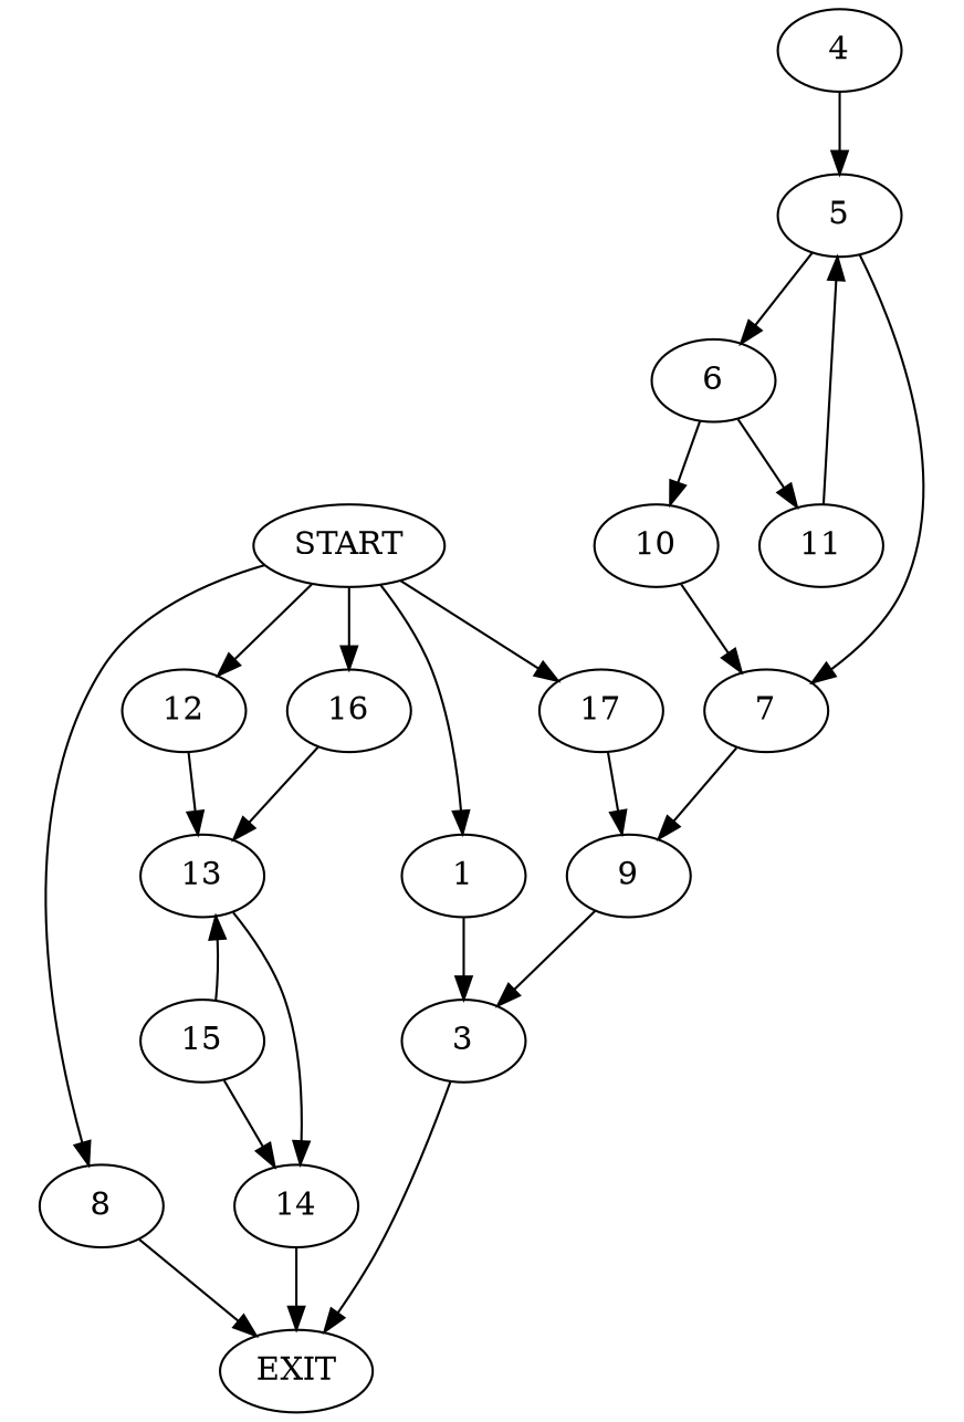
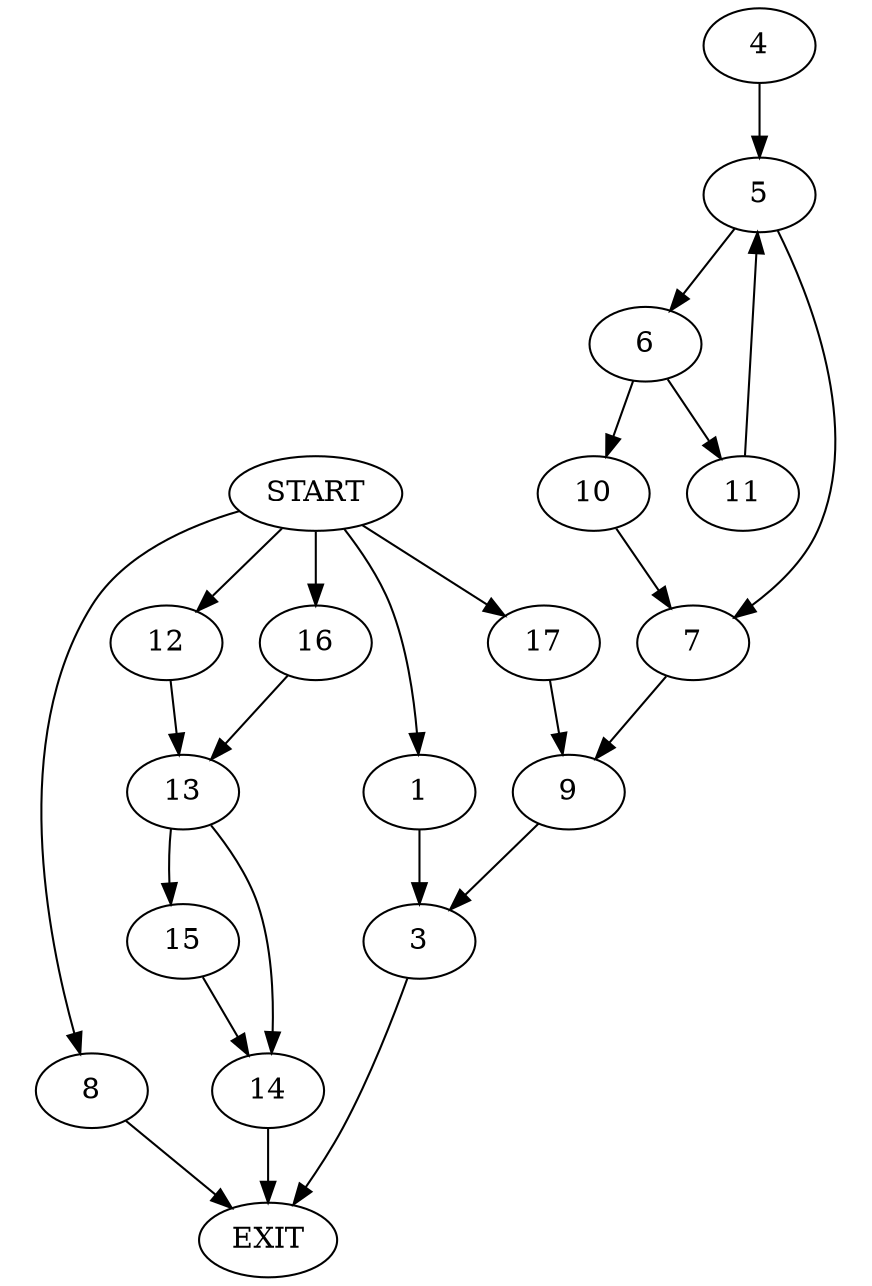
  digraph {
    n1 [label=START]
    1
    8
    12
    16
    17
    3
    n8 [label=EXIT]
    13
    9
    4
    5
    6
    7
    10
    11
    14
    15
    n1 -> 1
    n1 -> 8
    n1 -> 12
    n1 -> 16
    n1 -> 17
    1 -> 3
    8 -> n8
    12 -> 13
    16 -> 13
    17 -> 9
    3 -> n8
    13 -> 14
-   15 -> 13
+   13 -> 15
    9 -> 3
    4 -> 5
    5 -> 6
    5 -> 7
    6 -> 10
    6 -> 11
    7 -> 9
    10 -> 7
    11 -> 5
    14 -> n8
    15 -> 14
  }
